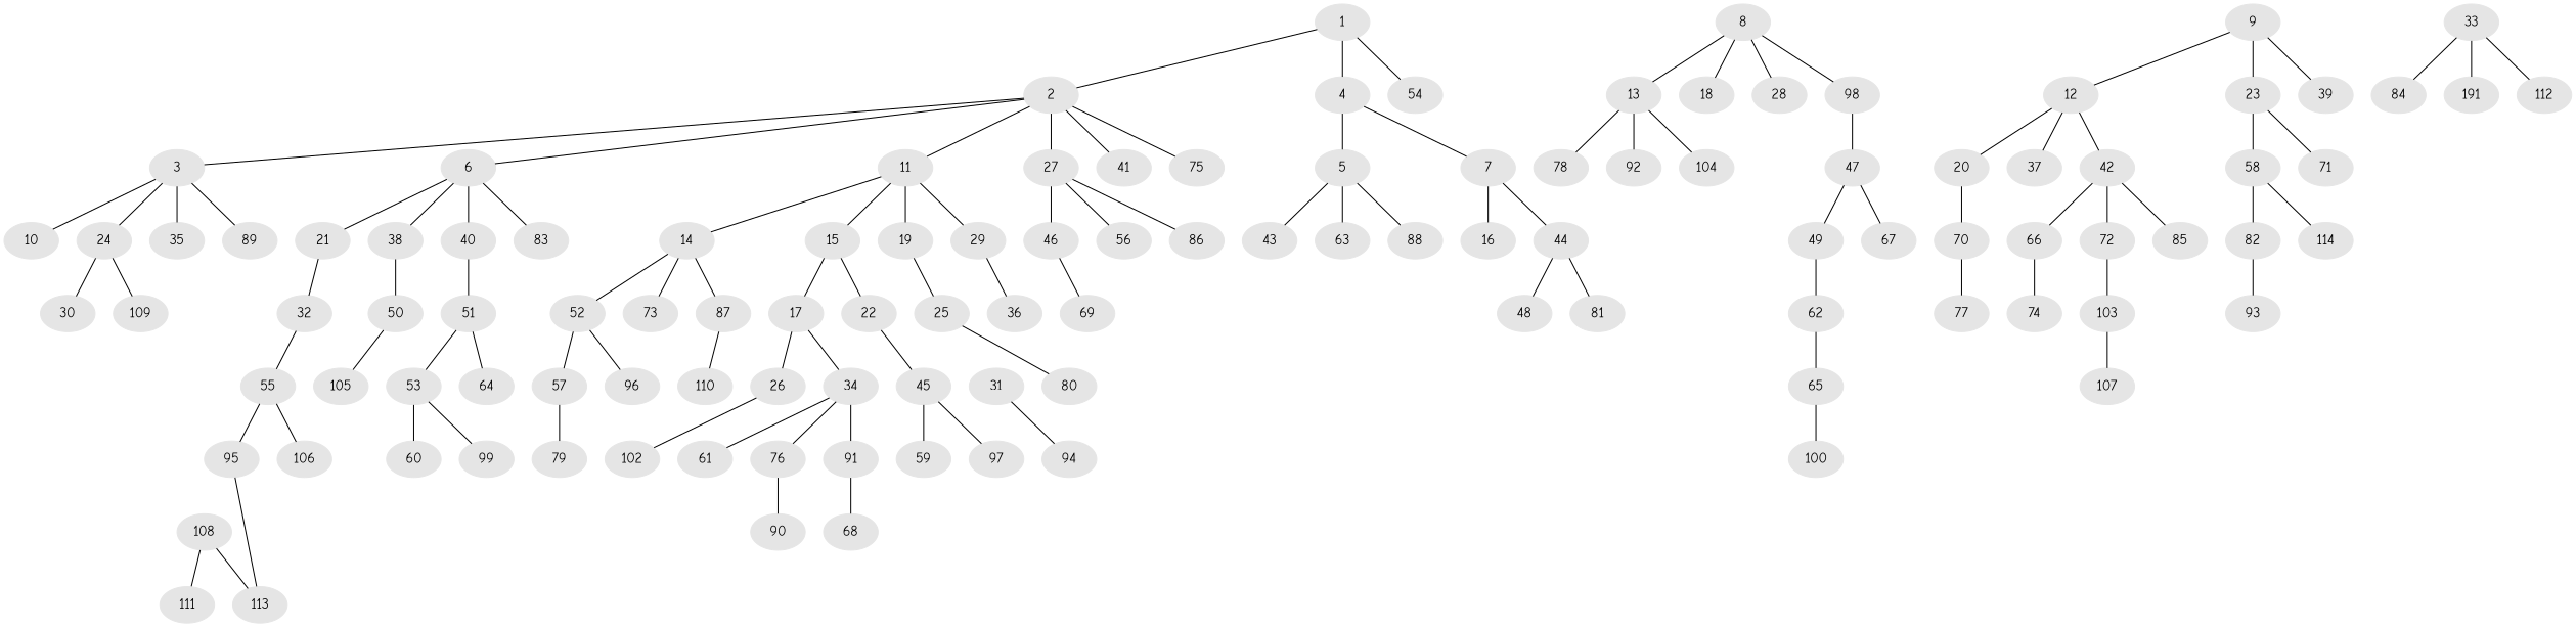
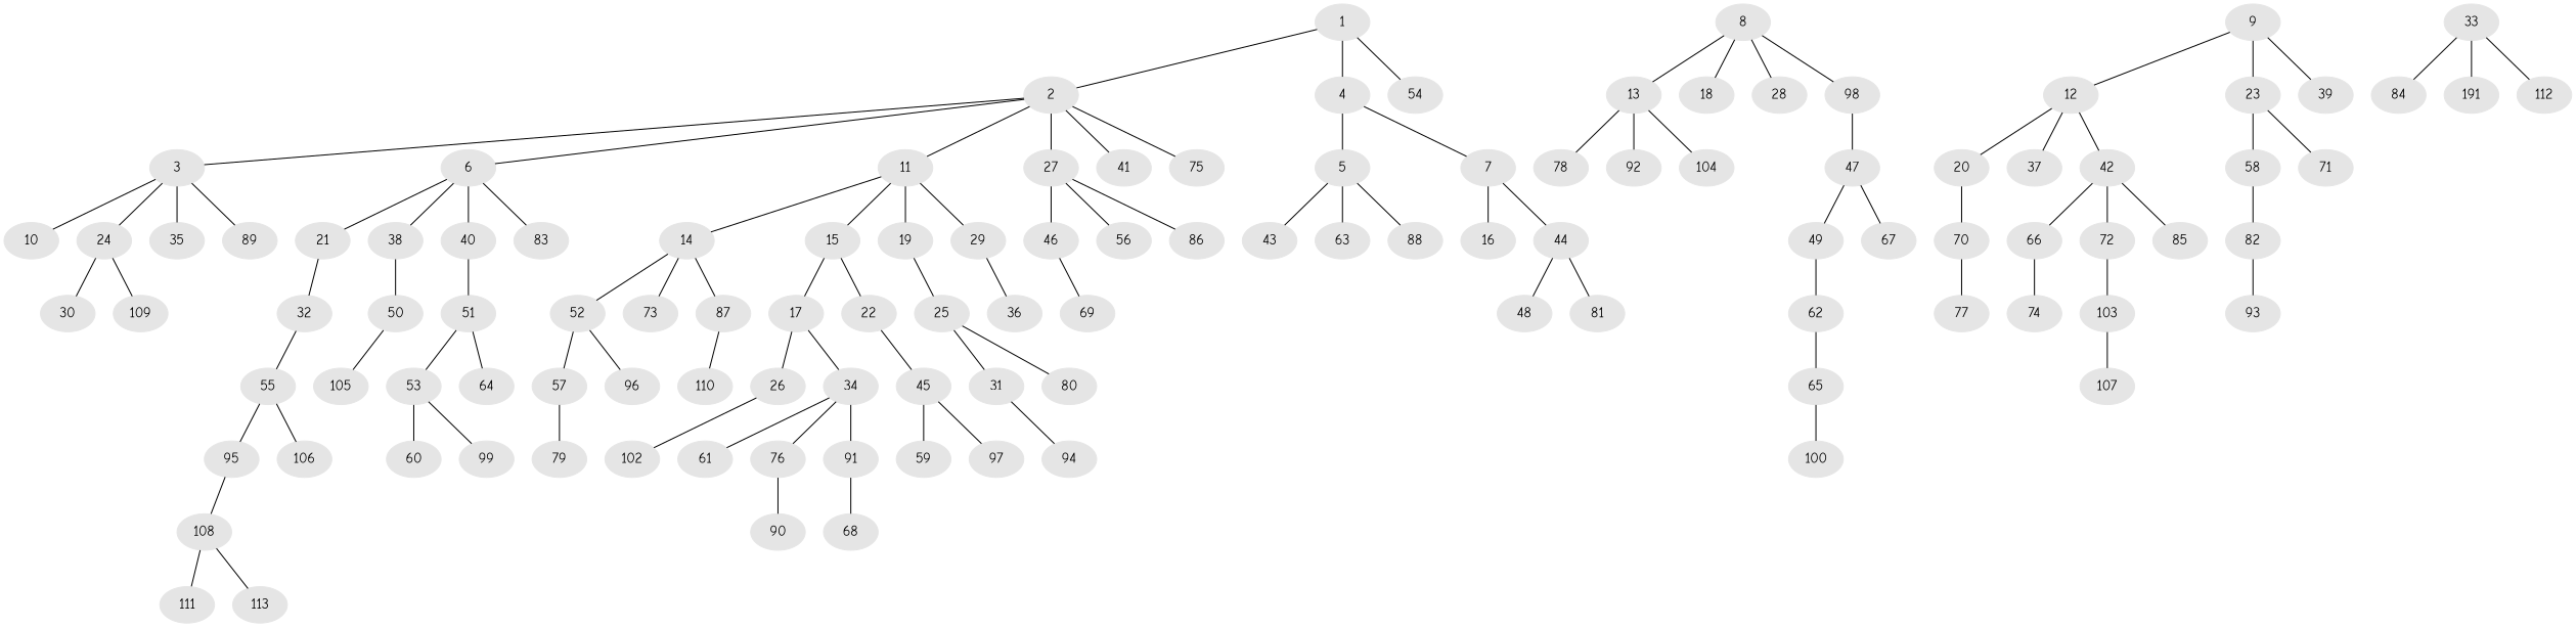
  graph {
    fontname="Comic Neue"
    node [color=gray90 fontname="Comic Neue" style=filled]
    edge [fontname="Comic Neue"]
    1
    2
    4
    54
    3
    6
    11
    27
    41
    75
    5
    7
    10
    24
    35
    89
    21
    38
    40
    83
    14
    15
    19
    29
    46
    56
    86
    30
    109
    43
    63
    88
    16
    44
    8
    13
    18
    28
    98
    9
    12
    23
    39
    32
    50
    51
    48
    81
    78
    92
    104
    47
    20
    37
    42
    58
    71
    52
    73
    87
    17
    22
    25
    36
    33
    84
    n67 [label=191]
    112
    70
    66
    72
    85
    57
    96
    110
    26
    34
    45
    102
    61
    76
    91
    31
    80
    77
    55
    59
    97
    82
-   114
    94
    69
    49
    67
    95
    106
    90
    68
    105
    53
    64
    74
    103
    62
    65
    60
    99
    79
    108
    93
    100
    107
    111
    113
    1 -- 2
    1 -- 4
    1 -- 54
    2 -- 3
    2 -- 6
    2 -- 11
    2 -- 27
    2 -- 41
    2 -- 75
    4 -- 5
    4 -- 7
    3 -- 10
    3 -- 24
    3 -- 35
    3 -- 89
    6 -- 21
    6 -- 38
    6 -- 40
    6 -- 83
    11 -- 14
    11 -- 15
    11 -- 19
    11 -- 29
    27 -- 46
    27 -- 56
    27 -- 86
    5 -- 43
    5 -- 63
    5 -- 88
    7 -- 16
    7 -- 44
    24 -- 30
    24 -- 109
    21 -- 32
    38 -- 50
    40 -- 51
    14 -- 52
    14 -- 73
    14 -- 87
    15 -- 17
    15 -- 22
    19 -- 25
    29 -- 36
    46 -- 69
    44 -- 48
    44 -- 81
    8 -- 13
    8 -- 18
    8 -- 28
    8 -- 98
    13 -- 78
    13 -- 92
    13 -- 104
    98 -- 47
    9 -- 12
    9 -- 23
    9 -- 39
    12 -- 20
    12 -- 37
    12 -- 42
    23 -- 58
    23 -- 71
    32 -- 55
    50 -- 105
    51 -- 53
    51 -- 64
    47 -- 49
    47 -- 67
    20 -- 70
    42 -- 66
    42 -- 72
    42 -- 85
    58 -- 82
-   58 -- 114
    52 -- 57
    52 -- 96
    87 -- 110
    17 -- 26
    17 -- 34
    22 -- 45
+   25 -- 31
    25 -- 80
    33 -- 84
    33 -- n67
    33 -- 112
    70 -- 77
    66 -- 74
    72 -- 103
    57 -- 79
    26 -- 102
    34 -- 61
    34 -- 76
    34 -- 91
    45 -- 59
    45 -- 97
    76 -- 90
    91 -- 68
    31 -- 94
    55 -- 95
    55 -- 106
    82 -- 93
    49 -- 62
-   95 -- 113
+   95 -- 108
    53 -- 60
    53 -- 99
    103 -- 107
    62 -- 65
    65 -- 100
    108 -- 111
    108 -- 113
  }
